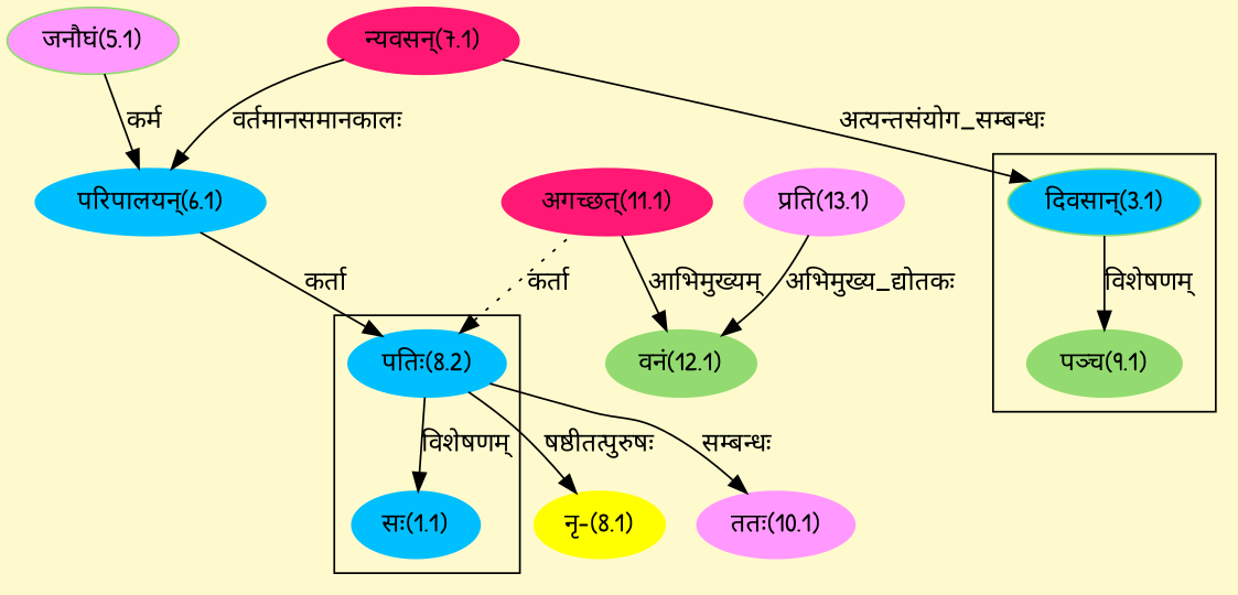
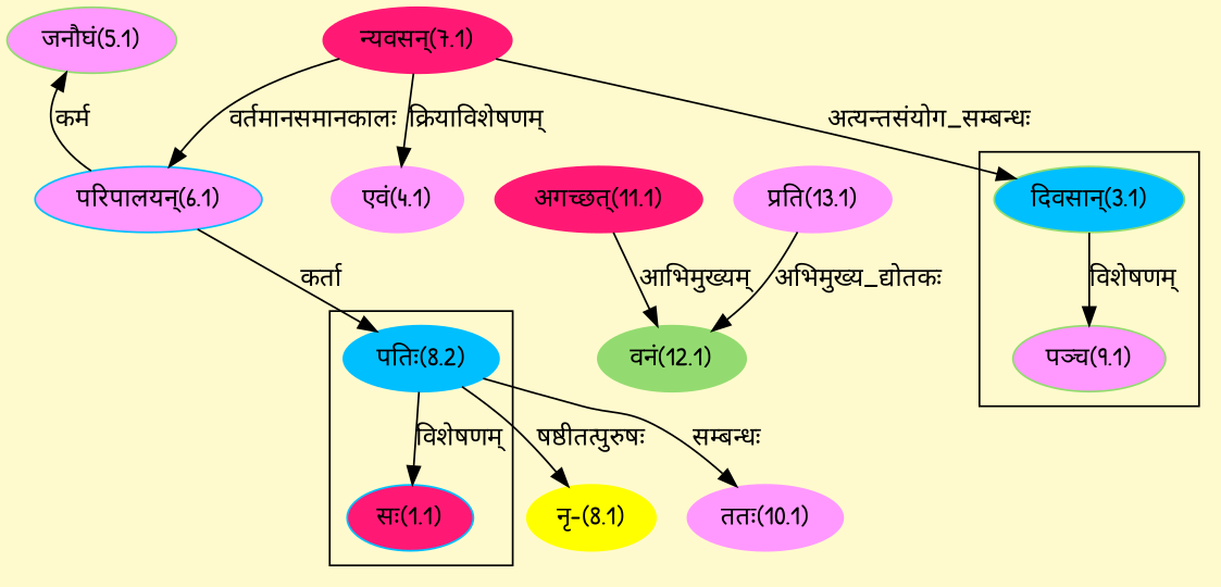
  digraph {
    bgcolor=lemonchiffon1
    compound=true
    fontname="Patrick Hand"
    rankdir=BT
    node [color="#93DB70" fontname="Patrick Hand" style=filled]
    edge [dir=back fontname="Patrick Hand"]
-   n1 [color="#00BFFF" label="सः(1.1)"]
+   n1 [color="#00BFFF" label="सः(1.1)" fillcolor="#FF1975"]
    n2 [color="#00BFFF" label="पतिः(8.2)"]
-   n3 [label="पञ्च(9.1)"]
+   n3 [label="पञ्च(9.1)" fillcolor="#FF99FF"]
    n4 [fillcolor="#00BFFF" label="दिवसान्(3.1)"]
-   n5 [color="#00BFFF" label="परिपालयन्(6.1)"]
+   n5 [color="#00BFFF" label="परिपालयन्(6.1)" fillcolor="#FF99FF"]
    n6 [color="#FF1975" label="अगच्छत्(11.1)"]
    n7 [color="#FF1975" label="न्यवसन्(7.1)"]
+   n8 [color="#FF99FF" label="एवं(4.1)"]
    n9 [fillcolor="#FF99FF" label="जनौघं(5.1)"]
    n10 [color="#FFFF00" label="नृ-(8.1)"]
    n11 [color="#FF99FF" label="ततः(10.1)"]
    n12 [label="वनं(12.1)"]
    n13 [color="#FF99FF" label="प्रति(13.1)"]
    subgraph cluster_1 {
      n1
      n2
    }
    subgraph cluster_2 {
      n3
      n4
    }
    n1 -> n2 [label="विशेषणम्"]
    n2 -> n5 [label="कर्ता"]
-   n2 -> n6 [label="कर्ता" style=dotted]
    n3 -> n4 [label="विशेषणम्"]
    n4 -> n7 [label="अत्यन्तसंयोग_सम्बन्धः"]
    n5 -> n7 [label="वर्तमानसमानकालः"]
-   n5 -> n9 [label="कर्म"]
+   n8 -> n7 [label="क्रियाविशेषणम्"]
+   n9 -> n5 [label="कर्म"]
    n10 -> n2 [label="षष्ठीतत्पुरुषः"]
    n11 -> n2 [label="सम्बन्धः"]
    n12 -> n6 [label="आभिमुख्यम्"]
    n12 -> n13 [label="अभिमुख्य_द्योतकः"]
  }
